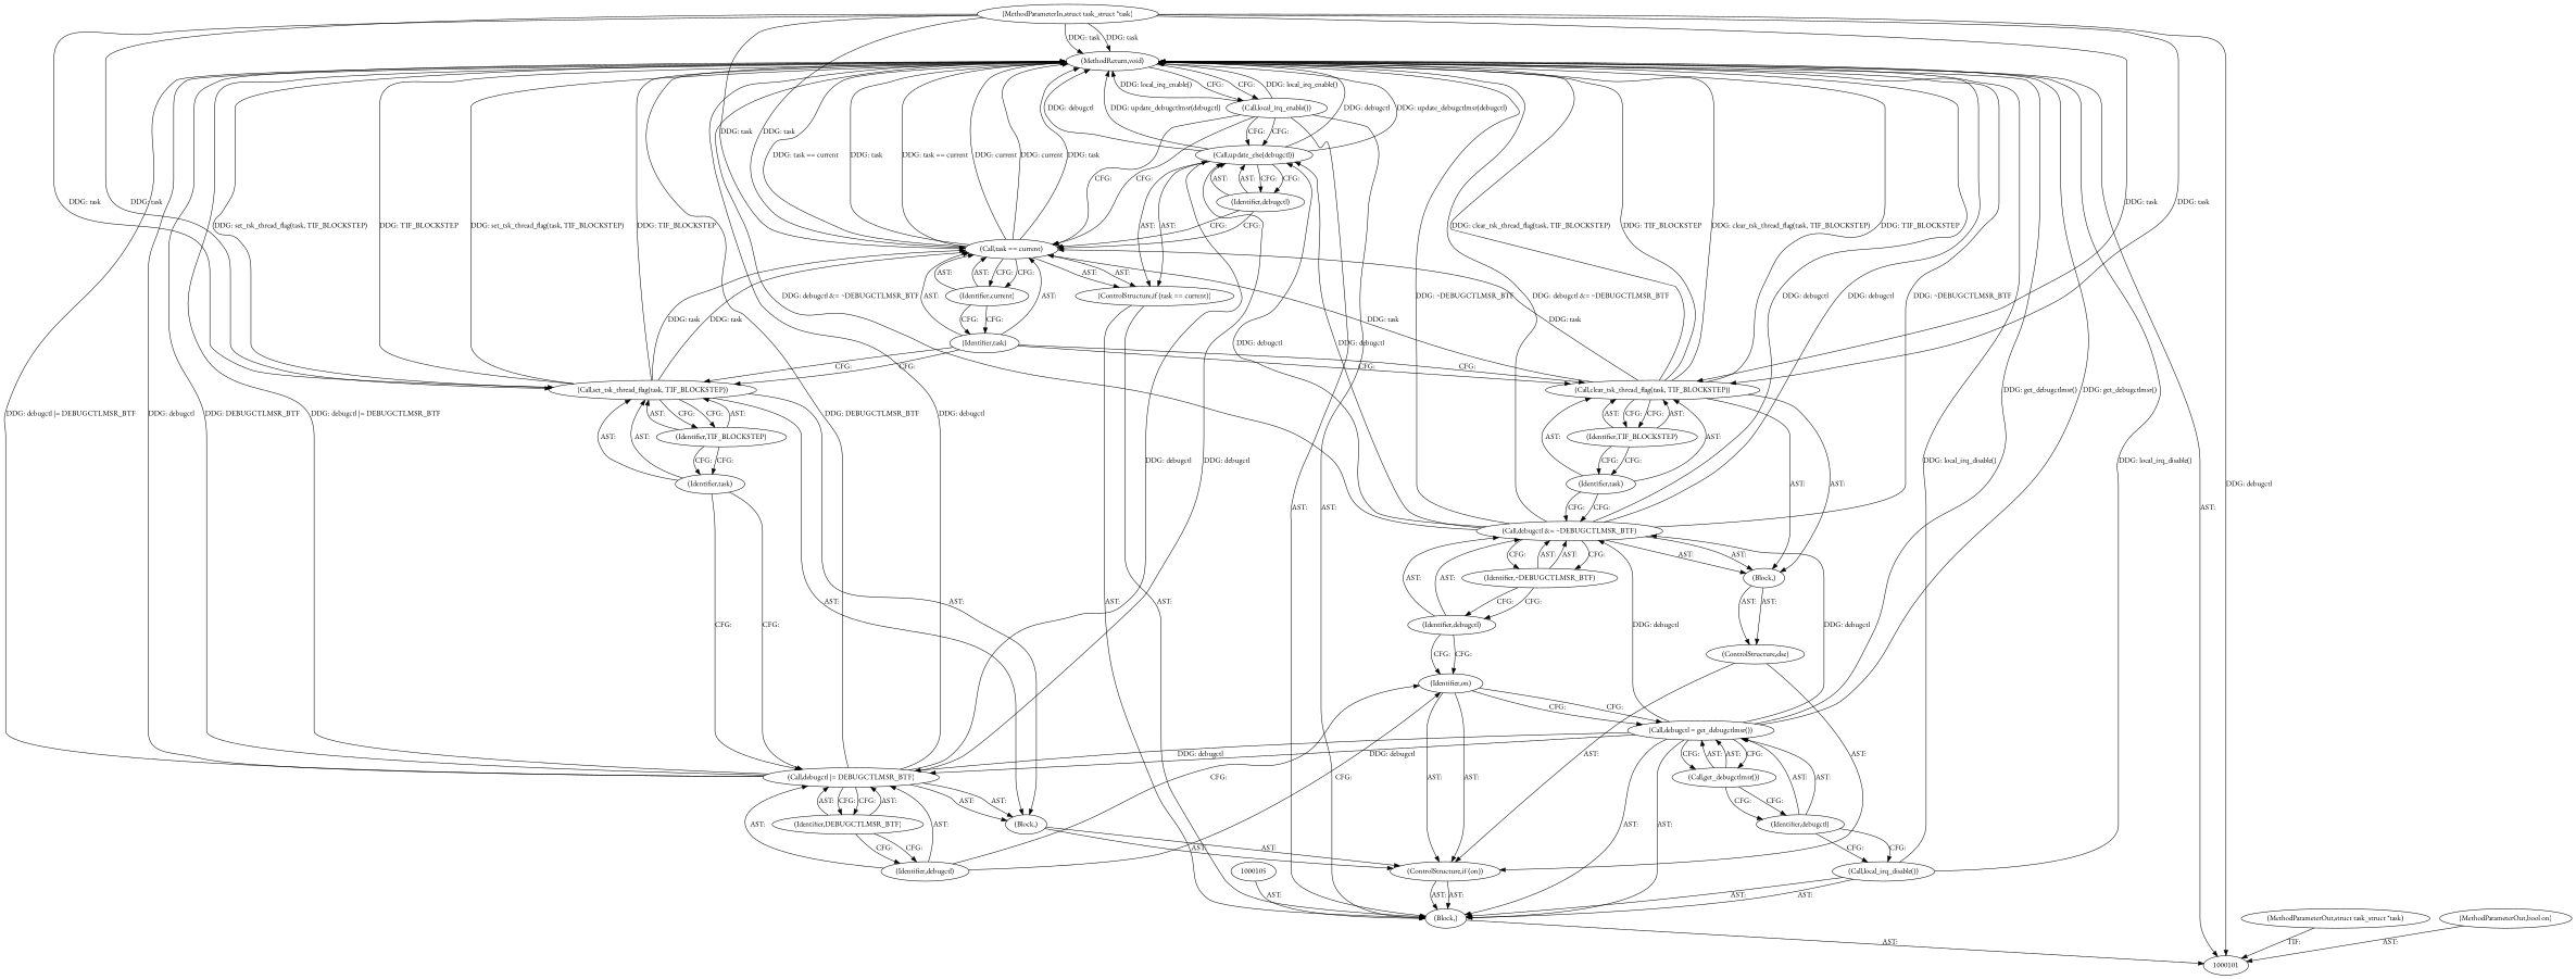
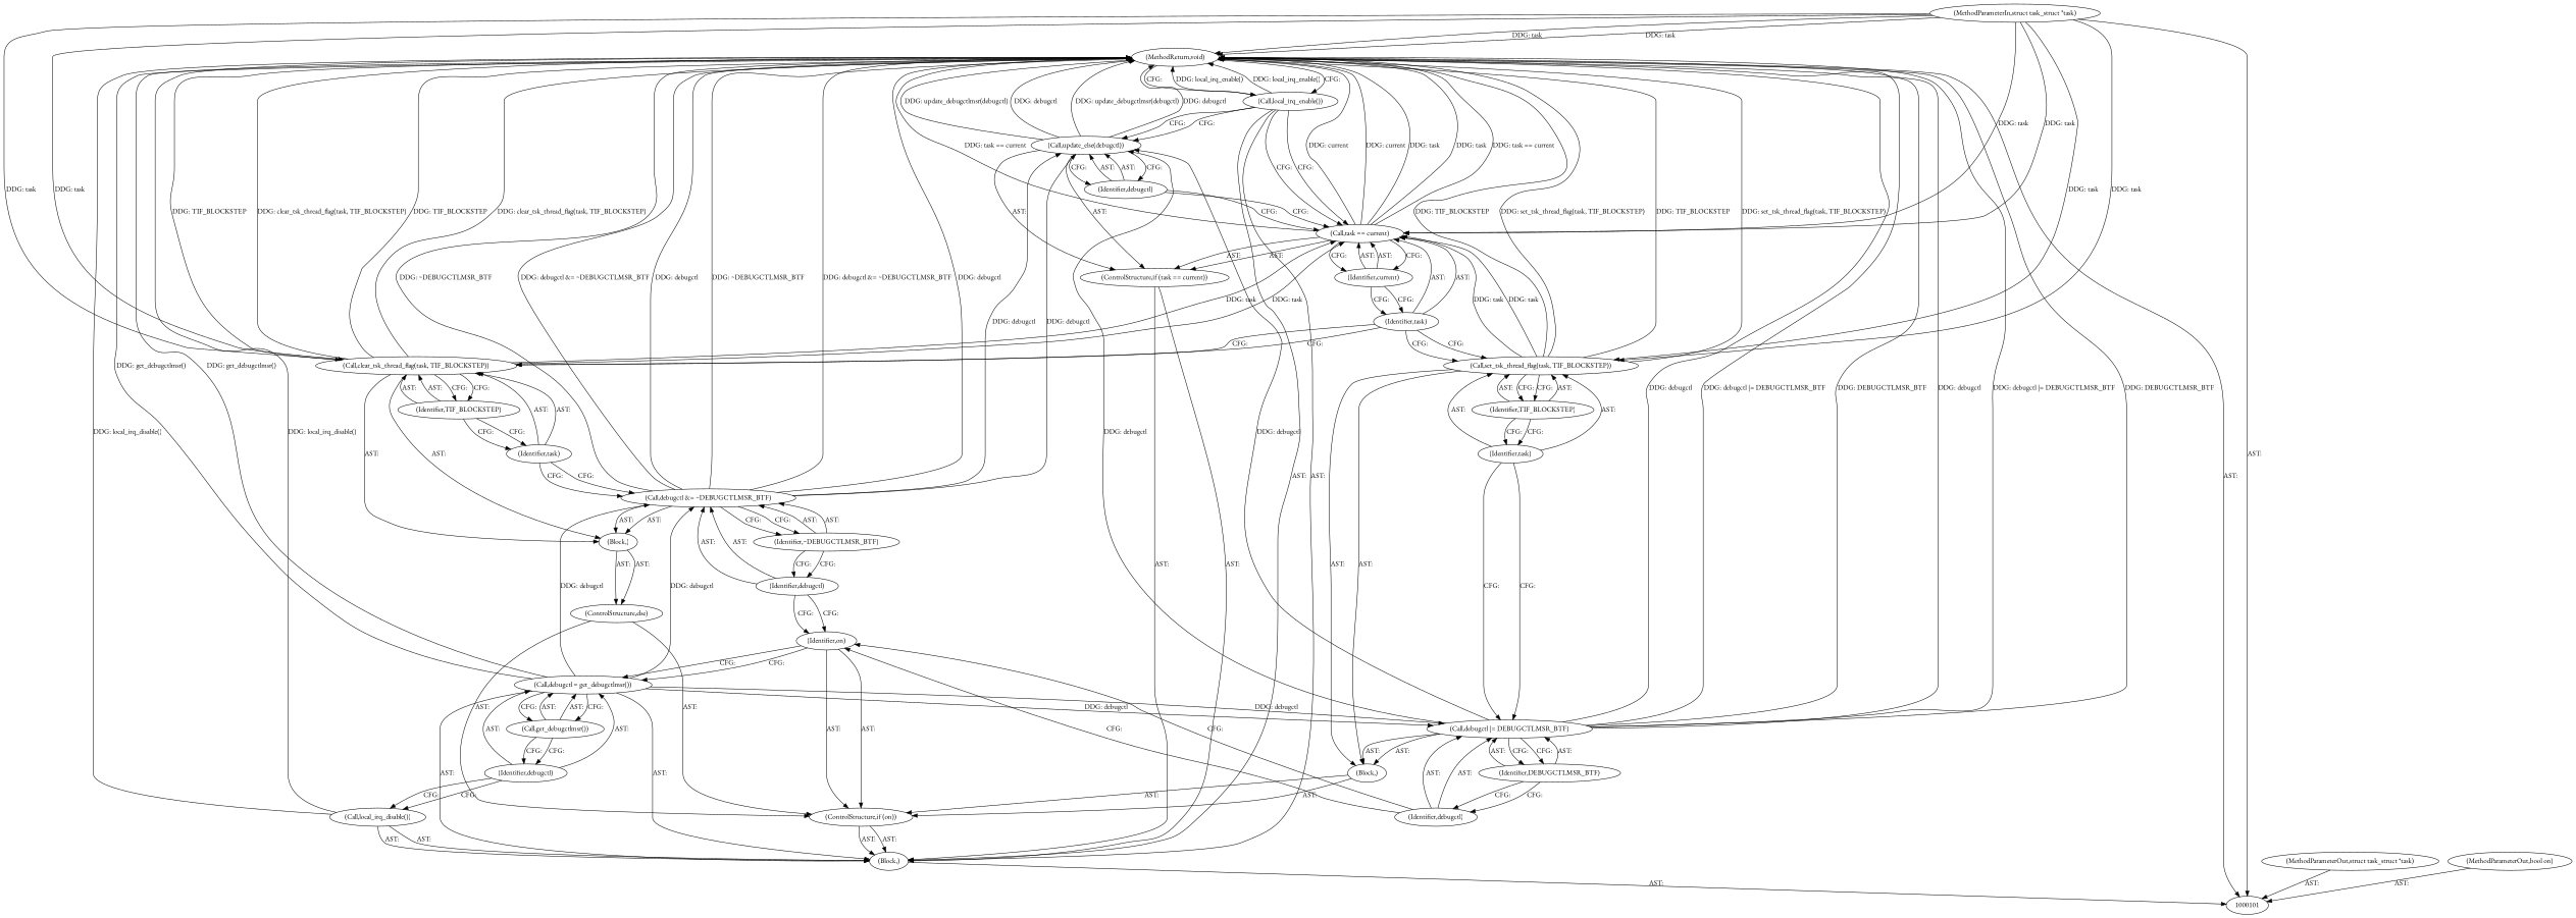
  digraph {
    fontname="EB Garamond"
    node [fontname="EB Garamond"]
    edge [fontname="EB Garamond"]
    n1 [label="(MethodReturn,void)"]
    n2 [label="(Call,local_irq_enable())"]
    1000101
    n4 [label="(Call,task == current)"]
    n5 [label="(Block,)"]
    n6 [label="(Call,update_else(debugctl))"]
    n7 [label="(MethodParameterIn,struct task_struct *task)"]
    n8 [label="(Call,set_tsk_thread_flag(task, TIF_BLOCKSTEP))"]
    n9 [label="(Call,clear_tsk_thread_flag(task, TIF_BLOCKSTEP))"]
    n10 [label="(Block,)"]
    n11 [label="(Identifier,TIF_BLOCKSTEP)"]
    n12 [label="(Block,)"]
    n13 [label="(Identifier,TIF_BLOCKSTEP)"]
    n14 [label="(ControlStructure,if (task == current))"]
    n15 [label="(Identifier,current)"]
    n16 [label="(MethodParameterOut,struct task_struct *task)"]
    n17 [label="(MethodParameterOut,bool on)"]
    n18 [label="(Call,local_irq_disable())"]
    n19 [label="(Call,get_debugctlmsr())"]
    n20 [label="(Call,debugctl = get_debugctlmsr())"]
    n21 [label="(Identifier,debugctl)"]
    n22 [label="(Call,debugctl |= DEBUGCTLMSR_BTF)"]
    n23 [label="(Call,debugctl &= ~DEBUGCTLMSR_BTF)"]
    n24 [label="(Identifier,DEBUGCTLMSR_BTF)"]
    n25 [label="(Identifier,~DEBUGCTLMSR_BTF)"]
    n26 [label="(ControlStructure,if (on))"]
    n27 [label="(Identifier,on)"]
    n28 [label="(Identifier,debugctl)"]
    n29 [label="(Identifier,debugctl)"]
    n30 [label="(Identifier,task)"]
    n31 [label="(ControlStructure,else)"]
    n32 [label="(Identifier,debugctl)"]
    n33 [label="(Identifier,task)"]
    n34 [label="(Identifier,task)"]
-   1000105
    n1 -> n2 [label="CFG: "]
    n1 -> n2 [label="CFG: "]
    n1 -> 1000101 [label="AST: "]
    n2 -> n1 [label="DDG: local_irq_enable()"]
    n2 -> n1 [label="DDG: local_irq_enable()"]
    n2 -> n4 [label="CFG: "]
    n2 -> n4 [label="CFG: "]
    n2 -> n5 [label="AST: "]
    n2 -> n5 [label="AST: "]
    n2 -> n6 [label="CFG: "]
    n2 -> n6 [label="CFG: "]
    n4 -> n1 [label="DDG: task == current"]
    n4 -> n1 [label="DDG: current"]
    n4 -> n1 [label="DDG: task"]
    n4 -> n1 [label="DDG: task == current"]
    n4 -> n1 [label="DDG: current"]
    n4 -> n1 [label="DDG: task"]
    n4 -> n14 [label="AST: "]
    n4 -> n14 [label="AST: "]
    n4 -> n15 [label="CFG: "]
    n4 -> n15 [label="CFG: "]
    n5 -> 1000101 [label="AST: "]
    n6 -> n1 [label="DDG: debugctl"]
    n6 -> n1 [label="DDG: update_debugctlmsr(debugctl)"]
    n6 -> n1 [label="DDG: debugctl"]
    n6 -> n1 [label="DDG: update_debugctlmsr(debugctl)"]
    n6 -> n14 [label="AST: "]
    n6 -> n14 [label="AST: "]
    n6 -> n29 [label="CFG: "]
    n6 -> n29 [label="CFG: "]
    n7 -> n1 [label="DDG: task"]
    n7 -> n1 [label="DDG: task"]
-   n7 -> 1000101 [label="DDG: debugctl"]
+   n7 -> 1000101 [label="AST: "]
    n7 -> n4 [label="DDG: task"]
    n7 -> n4 [label="DDG: task"]
    n7 -> n8 [label="DDG: task"]
    n7 -> n8 [label="DDG: task"]
    n7 -> n9 [label="DDG: task"]
    n7 -> n9 [label="DDG: task"]
    n8 -> n1 [label="DDG: TIF_BLOCKSTEP"]
    n8 -> n1 [label="DDG: set_tsk_thread_flag(task, TIF_BLOCKSTEP)"]
    n8 -> n1 [label="DDG: TIF_BLOCKSTEP"]
    n8 -> n1 [label="DDG: set_tsk_thread_flag(task, TIF_BLOCKSTEP)"]
    n8 -> n4 [label="DDG: task"]
    n8 -> n4 [label="DDG: task"]
    n8 -> n10 [label="AST: "]
    n8 -> n10 [label="AST: "]
    n8 -> n11 [label="CFG: "]
    n8 -> n11 [label="CFG: "]
    n9 -> n1 [label="DDG: TIF_BLOCKSTEP"]
    n9 -> n1 [label="DDG: clear_tsk_thread_flag(task, TIF_BLOCKSTEP)"]
    n9 -> n1 [label="DDG: TIF_BLOCKSTEP"]
    n9 -> n1 [label="DDG: clear_tsk_thread_flag(task, TIF_BLOCKSTEP)"]
    n9 -> n4 [label="DDG: task"]
    n9 -> n4 [label="DDG: task"]
    n9 -> n12 [label="AST: "]
    n9 -> n12 [label="AST: "]
    n9 -> n13 [label="CFG: "]
    n9 -> n13 [label="CFG: "]
    n10 -> n26 [label="AST: "]
    n10 -> n26 [label="AST: "]
    n11 -> n8 [label="AST: "]
    n11 -> n8 [label="AST: "]
    n11 -> n30 [label="CFG: "]
    n11 -> n30 [label="CFG: "]
    n12 -> n31 [label="AST: "]
    n12 -> n31 [label="AST: "]
    n13 -> n9 [label="AST: "]
    n13 -> n9 [label="AST: "]
    n13 -> n33 [label="CFG: "]
    n13 -> n33 [label="CFG: "]
    n14 -> n5 [label="AST: "]
    n14 -> n5 [label="AST: "]
    n15 -> n4 [label="AST: "]
    n15 -> n4 [label="AST: "]
    n15 -> n34 [label="CFG: "]
    n15 -> n34 [label="CFG: "]
-   n16 -> 1000101 [label="TIF: "]
+   n16 -> 1000101 [label="AST: "]
    n17 -> 1000101 [label="AST: "]
    n18 -> n1 [label="DDG: local_irq_disable()"]
    n18 -> n1 [label="DDG: local_irq_disable()"]
    n18 -> n5 [label="AST: "]
    n18 -> n5 [label="AST: "]
    n19 -> n20 [label="AST: "]
    n19 -> n20 [label="AST: "]
    n19 -> n21 [label="CFG: "]
    n19 -> n21 [label="CFG: "]
    n20 -> n1 [label="DDG: get_debugctlmsr()"]
    n20 -> n1 [label="DDG: get_debugctlmsr()"]
    n20 -> n5 [label="AST: "]
    n20 -> n5 [label="AST: "]
    n20 -> n19 [label="CFG: "]
    n20 -> n19 [label="CFG: "]
    n20 -> n22 [label="DDG: debugctl"]
    n20 -> n22 [label="DDG: debugctl"]
    n20 -> n23 [label="DDG: debugctl"]
    n20 -> n23 [label="DDG: debugctl"]
    n21 -> n18 [label="CFG: "]
    n21 -> n18 [label="CFG: "]
    n21 -> n20 [label="AST: "]
    n21 -> n20 [label="AST: "]
    n22 -> n1 [label="DDG: debugctl"]
    n22 -> n1 [label="DDG: debugctl |= DEBUGCTLMSR_BTF"]
    n22 -> n1 [label="DDG: DEBUGCTLMSR_BTF"]
    n22 -> n1 [label="DDG: debugctl"]
    n22 -> n1 [label="DDG: debugctl |= DEBUGCTLMSR_BTF"]
    n22 -> n1 [label="DDG: DEBUGCTLMSR_BTF"]
    n22 -> n6 [label="DDG: debugctl"]
    n22 -> n6 [label="DDG: debugctl"]
    n22 -> n10 [label="AST: "]
    n22 -> n10 [label="AST: "]
    n22 -> n24 [label="CFG: "]
    n22 -> n24 [label="CFG: "]
    n23 -> n1 [label="DDG: debugctl"]
    n23 -> n1 [label="DDG: ~DEBUGCTLMSR_BTF"]
    n23 -> n1 [label="DDG: debugctl &= ~DEBUGCTLMSR_BTF"]
    n23 -> n1 [label="DDG: debugctl"]
    n23 -> n1 [label="DDG: ~DEBUGCTLMSR_BTF"]
    n23 -> n1 [label="DDG: debugctl &= ~DEBUGCTLMSR_BTF"]
    n23 -> n6 [label="DDG: debugctl"]
    n23 -> n6 [label="DDG: debugctl"]
    n23 -> n12 [label="AST: "]
    n23 -> n12 [label="AST: "]
    n23 -> n25 [label="CFG: "]
    n23 -> n25 [label="CFG: "]
    n24 -> n22 [label="AST: "]
    n24 -> n22 [label="AST: "]
    n24 -> n28 [label="CFG: "]
    n24 -> n28 [label="CFG: "]
    n25 -> n23 [label="AST: "]
    n25 -> n23 [label="AST: "]
    n25 -> n32 [label="CFG: "]
    n25 -> n32 [label="CFG: "]
    n26 -> n5 [label="AST: "]
    n26 -> n5 [label="AST: "]
    n27 -> n20 [label="CFG: "]
    n27 -> n20 [label="CFG: "]
    n27 -> n26 [label="AST: "]
    n27 -> n26 [label="AST: "]
    n28 -> n22 [label="AST: "]
    n28 -> n22 [label="AST: "]
    n28 -> n27 [label="CFG: "]
    n28 -> n27 [label="CFG: "]
    n29 -> n4 [label="CFG: "]
    n29 -> n4 [label="CFG: "]
    n29 -> n6 [label="AST: "]
    n29 -> n6 [label="AST: "]
    n30 -> n8 [label="AST: "]
    n30 -> n8 [label="AST: "]
    n30 -> n22 [label="CFG: "]
    n30 -> n22 [label="CFG: "]
    n31 -> n26 [label="AST: "]
    n31 -> n26 [label="AST: "]
    n32 -> n23 [label="AST: "]
    n32 -> n23 [label="AST: "]
    n32 -> n27 [label="CFG: "]
    n32 -> n27 [label="CFG: "]
    n33 -> n9 [label="AST: "]
    n33 -> n9 [label="AST: "]
    n33 -> n23 [label="CFG: "]
    n33 -> n23 [label="CFG: "]
    n34 -> n4 [label="AST: "]
    n34 -> n4 [label="AST: "]
    n34 -> n8 [label="CFG: "]
    n34 -> n8 [label="CFG: "]
    n34 -> n9 [label="CFG: "]
    n34 -> n9 [label="CFG: "]
-   1000105 -> n5 [label="AST: "]
  }
